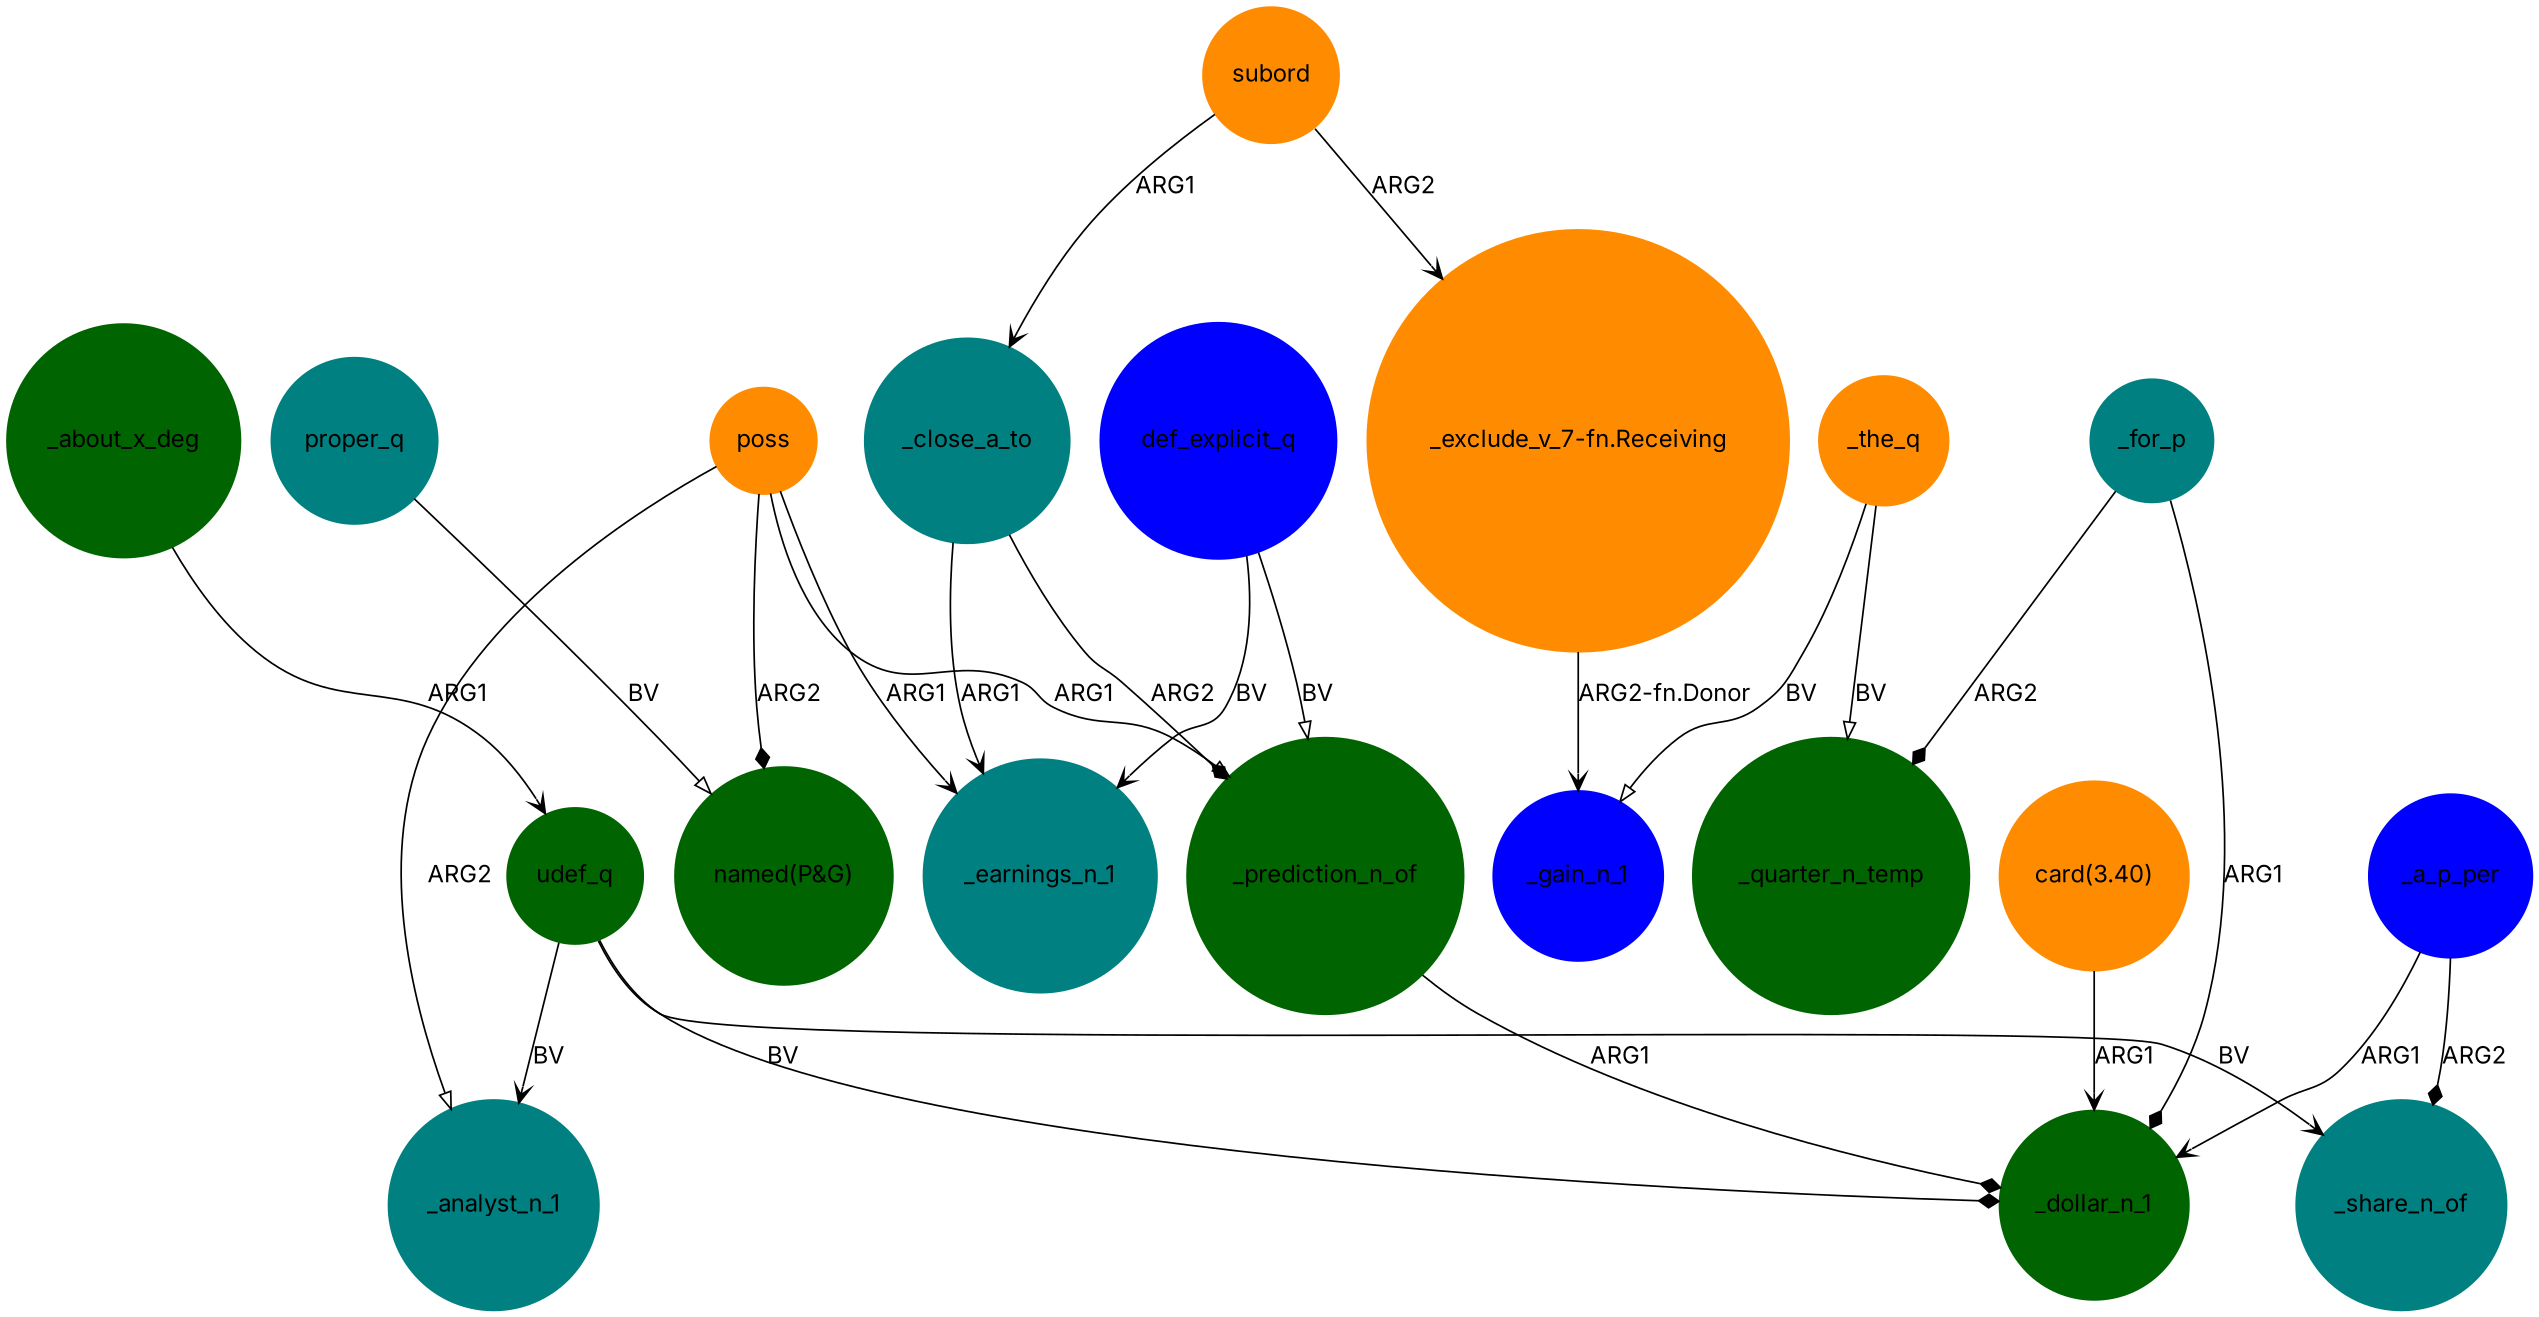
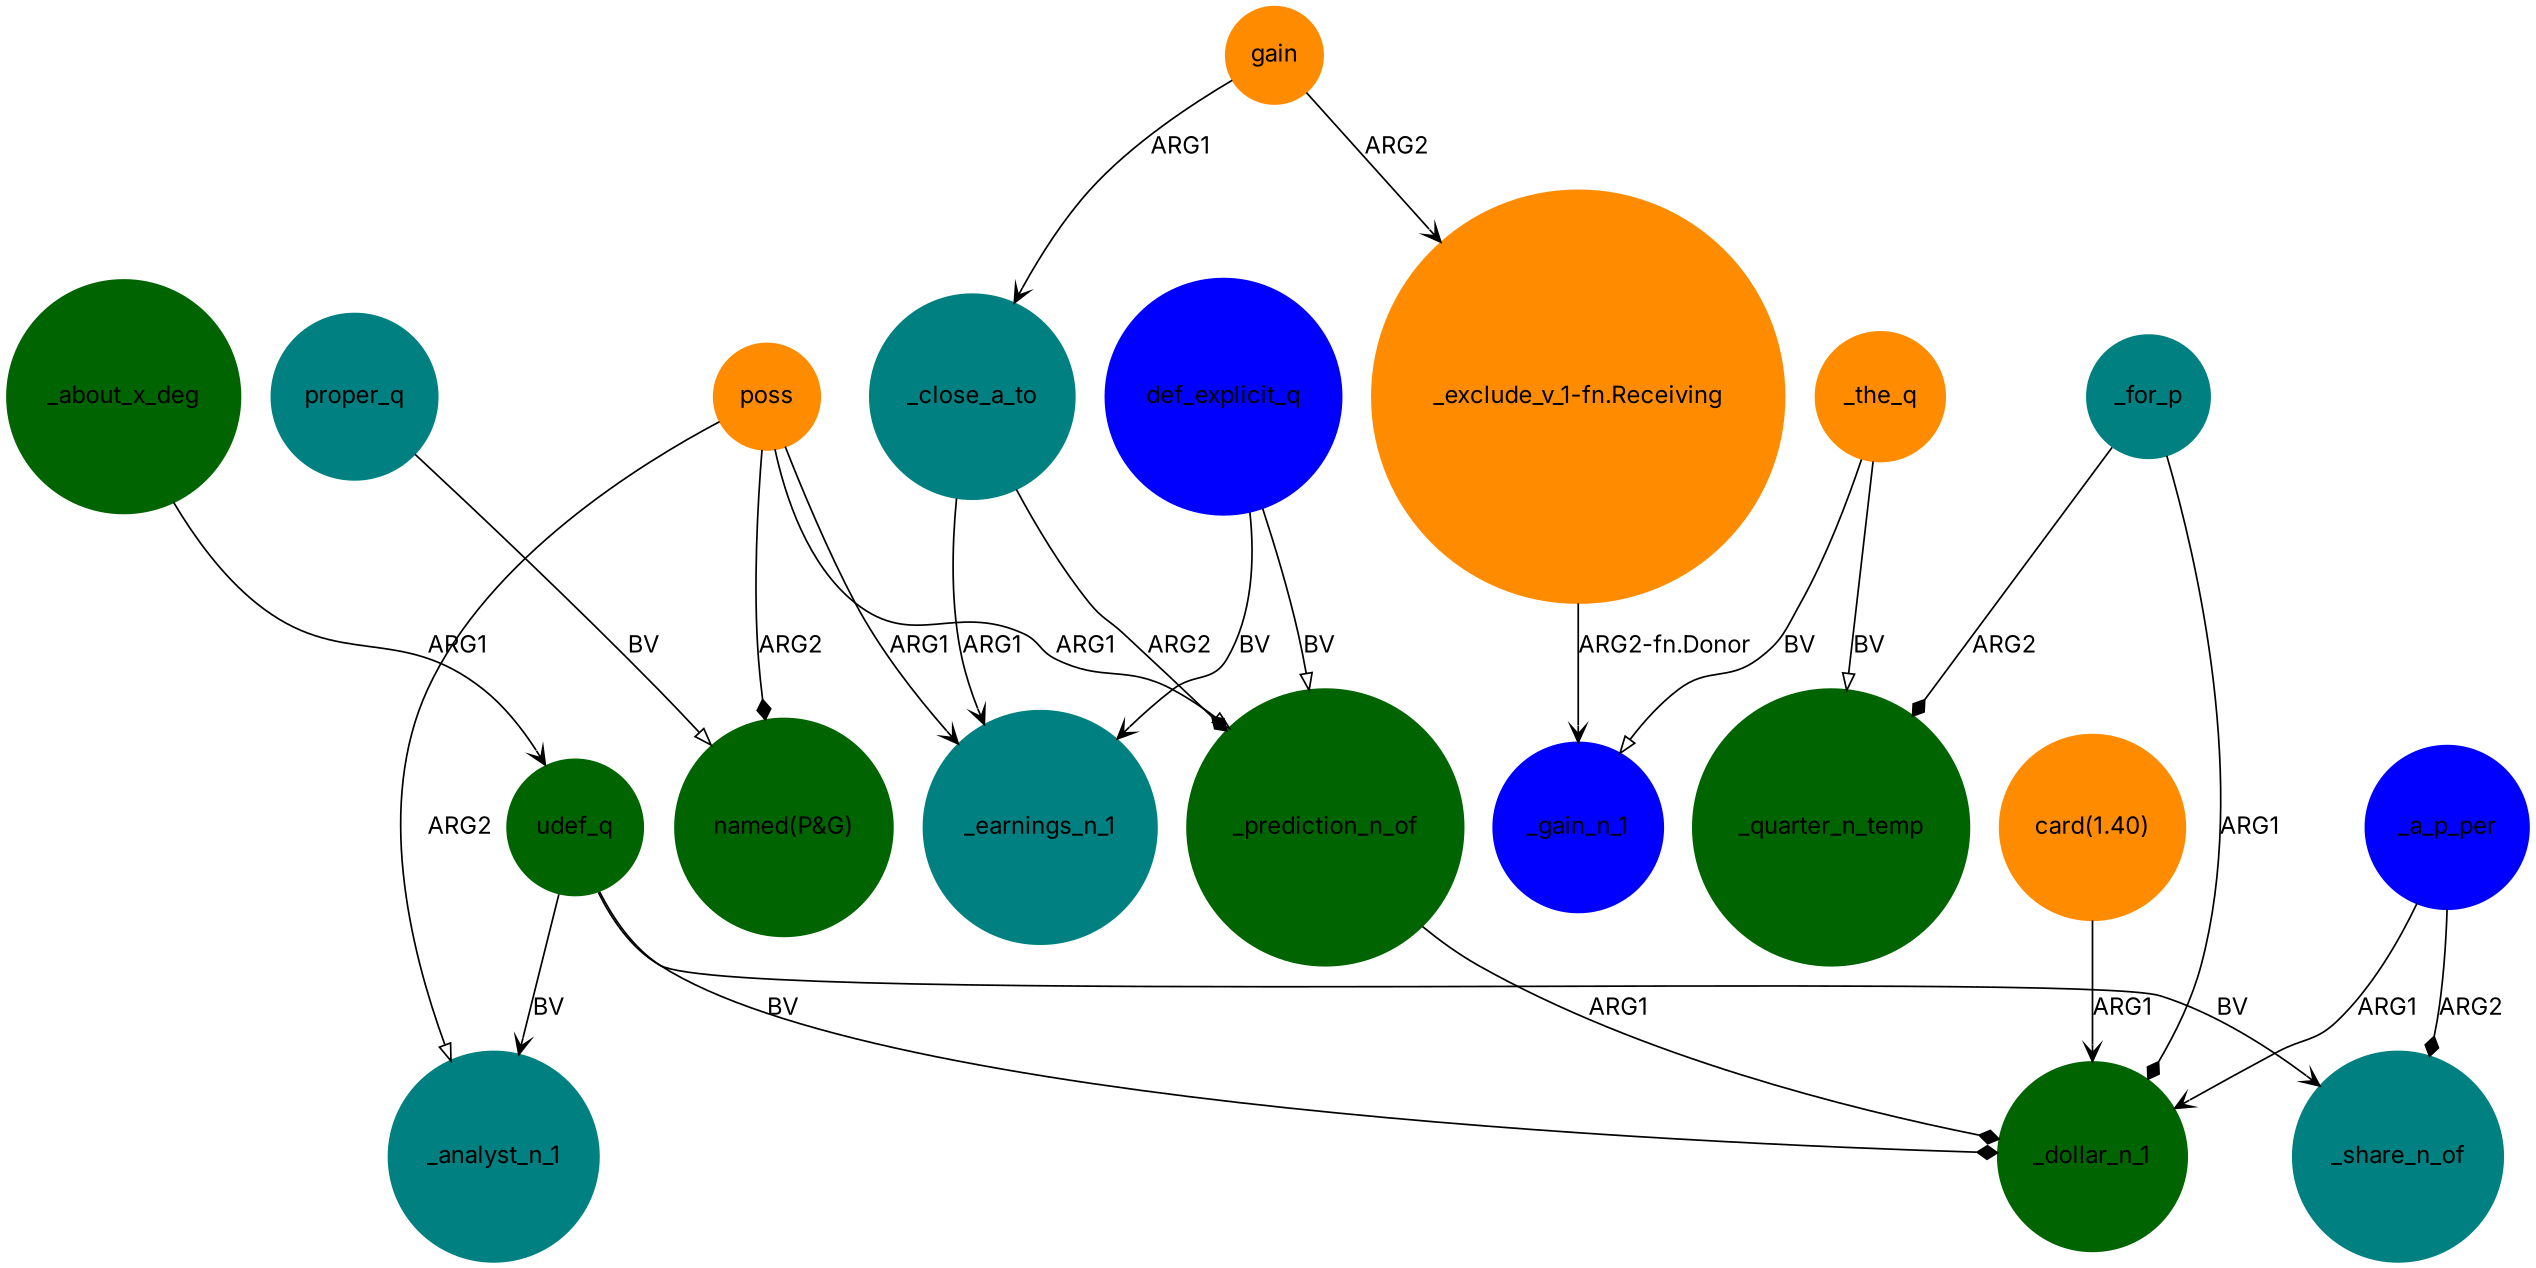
  digraph {
    fontname=Inter
    node [color=darkgreen fontname=Inter shape=circle style=filled]
    edge [arrowhead=vee fontname=Inter]
    _prediction_n_of
    _close_a_to [color=teal]
    _earnings_n_1 [color=teal]
    _dollar_n_1
    udef_q
    _analyst_n_1 [color=teal]
    _share_n_of [color=teal]
    _the_q [color=darkorange]
    _quarter_n_temp
    _gain_n_1 [color=blue]
-   subord [color=darkorange]
-   "_exclude_v_1-fn.Receiving" [color=darkorange label="_exclude_v_7-fn.Receiving"]
+   subord [color=darkorange label=gain]
+   "_exclude_v_1-fn.Receiving" [color=darkorange]
    _about_x_deg
    poss [color=darkorange]
    "named(P&G)"
    _a_p_per [color=blue]
    _for_p [color=teal]
    proper_q [color=teal]
    def_explicit_q [color=blue]
-   "card(1.40)" [color=darkorange label="card(3.40)"]
+   "card(1.40)" [color=darkorange]
    _prediction_n_of -> _dollar_n_1 [arrowhead=diamond label=ARG1]
    _close_a_to -> _prediction_n_of [arrowhead=diamond label=ARG2]
    _close_a_to -> _earnings_n_1 [label=ARG1]
    udef_q -> _dollar_n_1 [arrowhead=diamond label=BV]
    udef_q -> _analyst_n_1 [label=BV]
    udef_q -> _share_n_of [label=BV]
    _the_q -> _quarter_n_temp [arrowhead=onormal label=BV]
    _the_q -> _gain_n_1 [arrowhead=onormal label=BV]
    subord -> _close_a_to [label=ARG1]
    subord -> "_exclude_v_1-fn.Receiving" [label=ARG2]
    "_exclude_v_1-fn.Receiving" -> _gain_n_1 [label="ARG2-fn.Donor"]
    _about_x_deg -> udef_q [label=ARG1]
    poss -> _prediction_n_of [arrowhead=onormal label=ARG1]
    poss -> _earnings_n_1 [label=ARG1]
    poss -> _analyst_n_1 [arrowhead=onormal label=ARG2]
    poss -> "named(P&G)" [arrowhead=diamond label=ARG2]
    _a_p_per -> _dollar_n_1 [label=ARG1]
    _a_p_per -> _share_n_of [arrowhead=diamond label=ARG2]
    _for_p -> _dollar_n_1 [arrowhead=diamond label=ARG1]
    _for_p -> _quarter_n_temp [arrowhead=diamond label=ARG2]
    proper_q -> "named(P&G)" [arrowhead=onormal label=BV]
    def_explicit_q -> _prediction_n_of [arrowhead=onormal label=BV]
    def_explicit_q -> _earnings_n_1 [label=BV]
    "card(1.40)" -> _dollar_n_1 [label=ARG1]
  }
